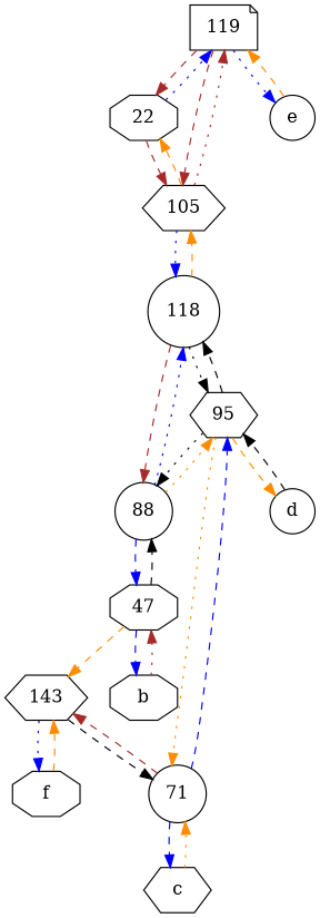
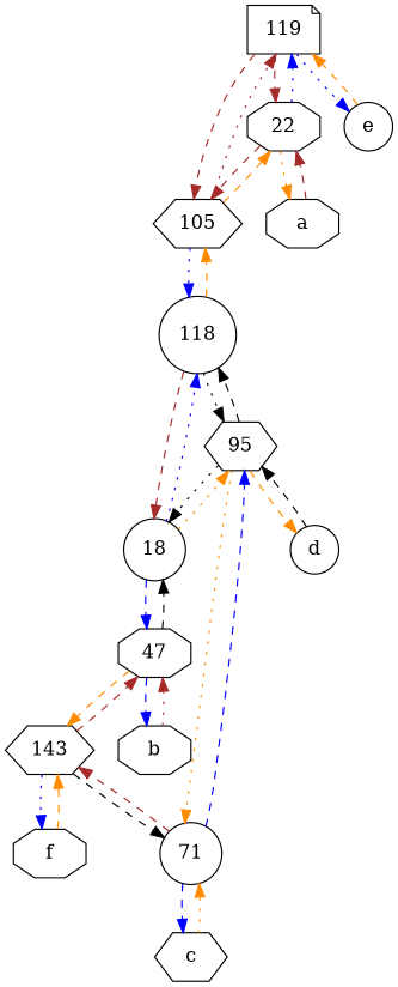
  digraph {
    node [shape=octagon]
    edge [color=darkorange style=dashed]
    119 [shape=note]
    22
    105 [shape=hexagon]
    e [shape=circle]
+   a
    118 [shape=circle]
-   88 [shape=circle]
+   88 [shape=circle label=18]
    95 [shape=hexagon]
    47
    71 [shape=circle]
    d [shape=circle]
    143 [shape=hexagon]
    f
    b
    c [shape=hexagon]
    119 -> 22 [color=brown]
    119 -> 105 [color=brown]
    119 -> e [color=blue style=dotted]
    22 -> 119 [color=blue style=dotted]
    22 -> 105 [color=brown]
+   22 -> a [style=dotted]
    105 -> 119 [color=brown style=dotted]
    105 -> 22
    105 -> 118 [color=blue style=dotted]
    e -> 119
+   a -> 22 [color=brown]
    118 -> 105
    118 -> 88 [color=brown]
    118 -> 95 [color=black style=dotted]
    88 -> 118 [color=blue style=dotted]
    88 -> 95 [style=dotted]
    88 -> 47 [color=blue]
    95 -> 118 [color=black]
    95 -> 88 [color=black style=dotted]
    95 -> 71 [style=dotted]
    95 -> d
    47 -> 88 [color=black]
    47 -> 143
    47 -> b [color=blue]
    71 -> 95 [color=blue]
    71 -> 143 [color=brown]
    71 -> c [color=blue]
    d -> 95 [color=black]
+   143 -> 47 [color=brown]
    143 -> 71 [color=black]
    143 -> f [color=blue style=dotted]
    f -> 143
    b -> 47 [color=brown style=dotted]
    c -> 71 [style=dotted]
  }
